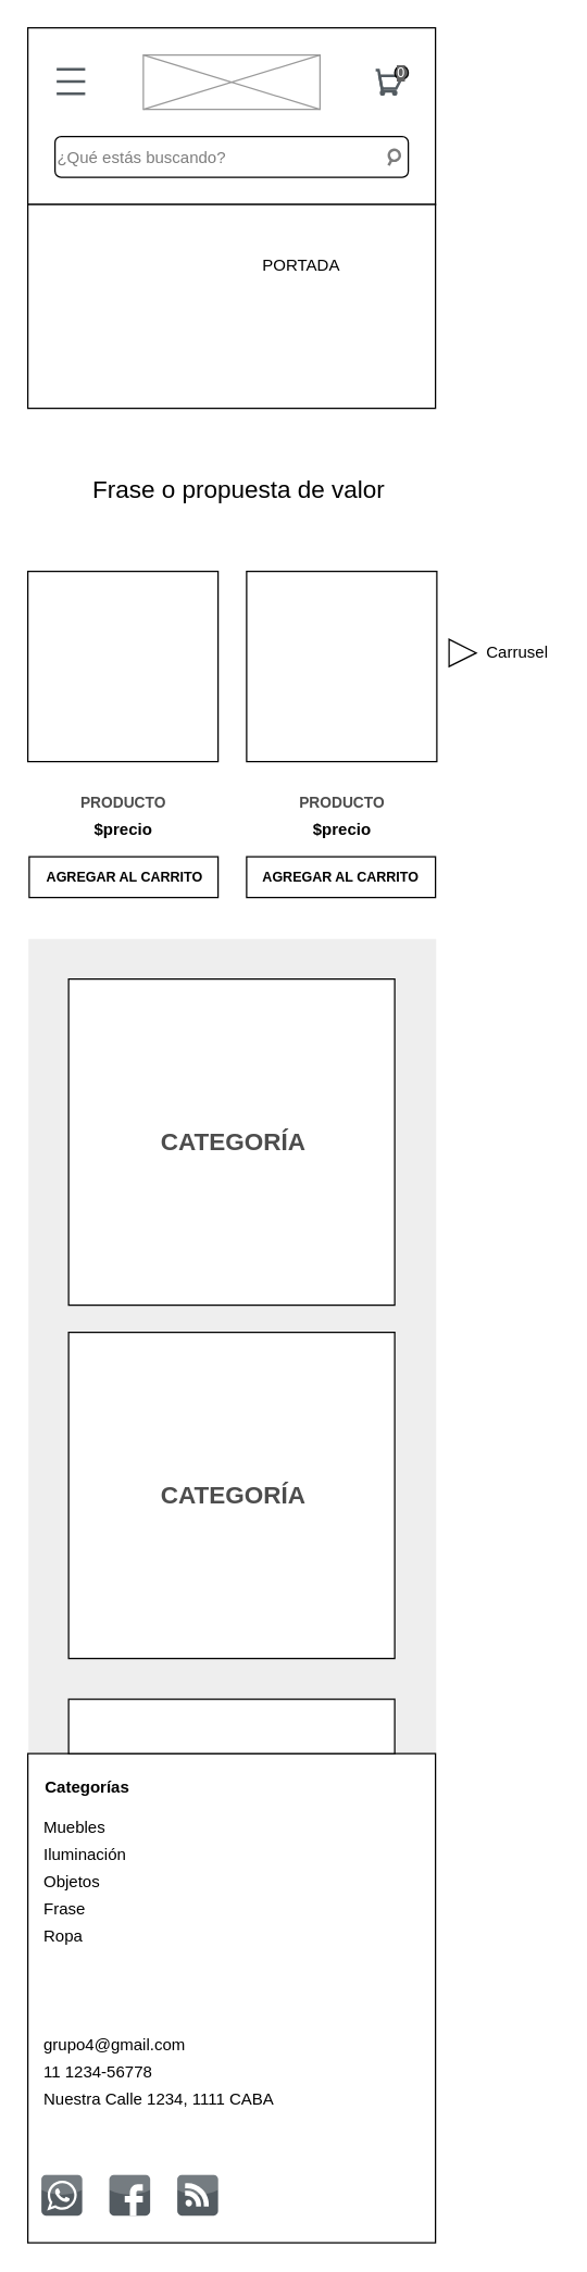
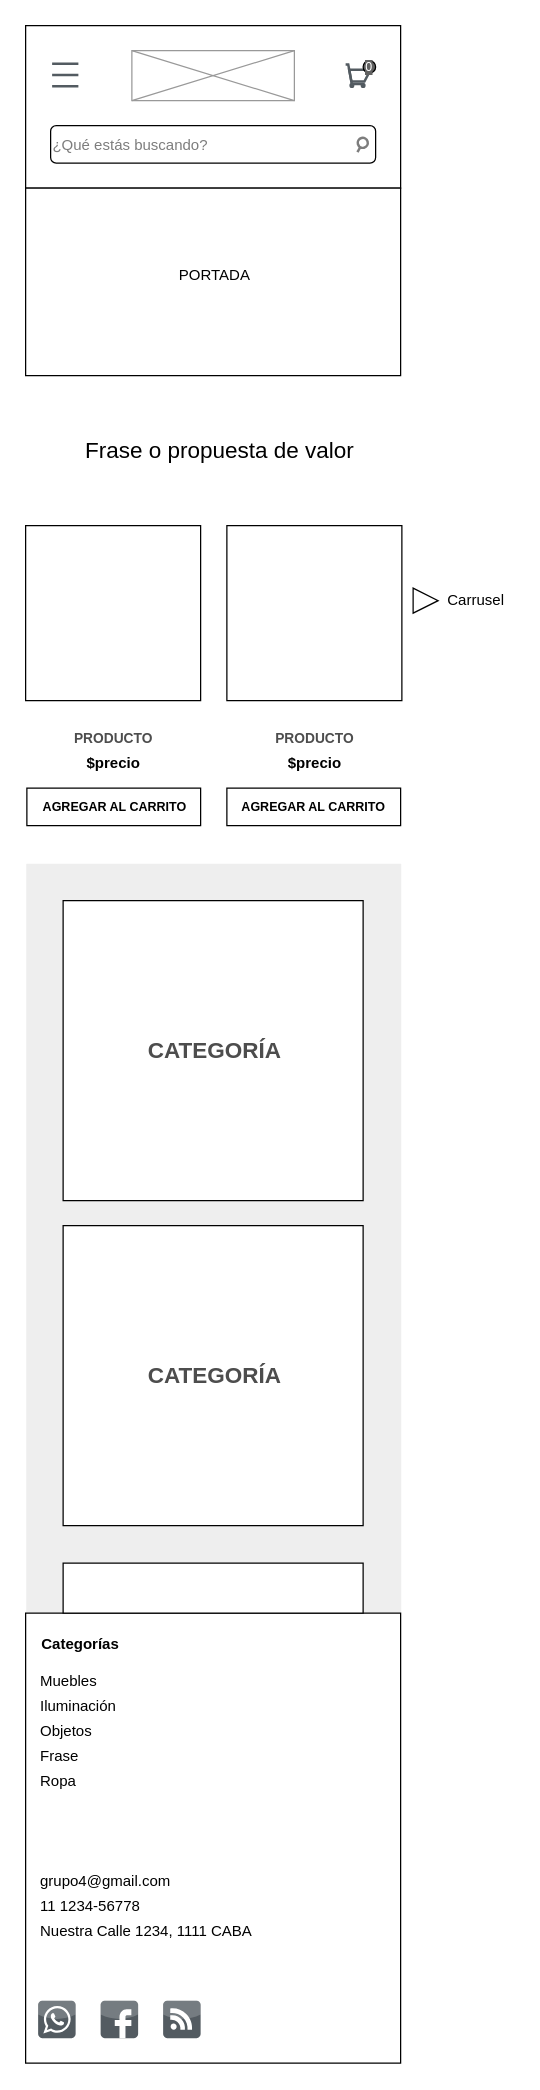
  <mxCell id="0" />
  <mxCell id="1" parent="0" />
  <mxCell id="2" value="" style="rounded=0;whiteSpace=wrap;html=1;fontSize=17;fillColor=#eeeeee;strokeColor=#FFFFFF;" parent="1" vertex="1"><mxGeometry y="690" width="301" height="600" as="geometry" x="20" /></mxCell>
  <mxCell id="3" value="" style="whiteSpace=wrap;html=1;aspect=fixed;fontSize=17;fontColor=#4D4D4D;" parent="1" vertex="1"><mxGeometry x="50" y="980" width="240" height="240" as="geometry" /></mxCell>
  <mxCell id="4" value="" style="rounded=0;whiteSpace=wrap;html=1;" parent="1" vertex="1"><mxGeometry width="300" height="130" as="geometry" x="20" y="20" /></mxCell>
  <mxCell id="5" value="" style="verticalLabelPosition=bottom;shadow=0;dashed=0;align=center;html=1;verticalAlign=top;strokeWidth=1;shape=mxgraph.mockup.graphics.simpleIcon;strokeColor=#999999;" parent="1" vertex="1"><mxGeometry x="105" y="40" width="130" height="40" as="geometry" /></mxCell>
  <mxCell id="6" value="" style="rounded=1;whiteSpace=wrap;html=1;" parent="1" vertex="1"><mxGeometry x="40" y="100" width="260" height="30" as="geometry" /></mxCell>
  <mxCell id="7" value="&lt;font color=&quot;#7d7d7d&quot;&gt;¿Qué estás buscando?&lt;/font&gt;" style="text;html=1;strokeColor=none;fillColor=none;align=center;verticalAlign=left;whiteSpace=wrap;rounded=0;fontFamily=Helvetica;" parent="1" vertex="1"><mxGeometry x="39" y="95" width="130" height="28" as="geometry" /></mxCell>
  <mxCell id="8" value="" style="html=1;verticalLabelPosition=bottom;align=center;labelBackgroundColor=#ffffff;verticalAlign=top;strokeWidth=2;strokeColor=#535b61;shadow=0;dashed=0;shape=mxgraph.ios7.icons.shopping_cart;fontFamily=Helvetica;" parent="1" vertex="1"><mxGeometry x="276" y="51.13" width="20" height="17.75" as="geometry" /></mxCell>
  <mxCell id="9" value="" style="html=1;verticalLabelPosition=bottom;align=center;labelBackgroundColor=#ffffff;verticalAlign=top;strokeWidth=2;strokeColor=#7d7d7d;shadow=0;dashed=0;shape=mxgraph.ios7.icons.looking_glass;rotation=75;" parent="1" vertex="1"><mxGeometry x="284" y="110" width="10" height="10" as="geometry" /></mxCell>
  <mxCell id="10" value="" style="html=1;verticalLabelPosition=bottom;align=center;labelBackgroundColor=#ffffff;verticalAlign=top;strokeWidth=2;strokeColor=#535b61;shadow=0;dashed=0;shape=mxgraph.ios7.icons.most_viewed;pointerEvents=1" parent="1" vertex="1"><mxGeometry x="34" y="48.13" width="28.2" height="22.8" as="geometry" /></mxCell>
  <mxCell id="11" value="" style="group" parent="1" vertex="1" connectable="0"><mxGeometry y="1290" width="300" height="360" as="geometry" x="20" /></mxCell>
  <mxCell id="12" value="" style="rounded=0;whiteSpace=wrap;html=1;container=1;" parent="11" vertex="1"><mxGeometry width="300" height="360" as="geometry" /></mxCell>
  <mxCell id="13" value="" style="rounded=0;whiteSpace=wrap;html=1;fontSize=18;strokeWidth=1;" parent="12" vertex="1"><mxGeometry x="30" y="-40" width="240" height="40" as="geometry" /></mxCell>
  <mxCell id="14" value="" style="dashed=0;outlineConnect=0;html=1;align=center;labelPosition=center;verticalLabelPosition=bottom;verticalAlign=top;shape=mxgraph.webicons.whatsapp;fillColor=#535b61" parent="11" vertex="1"><mxGeometry x="10" y="310" width="30" height="30" as="geometry" /></mxCell>
  <mxCell id="15" value="" style="dashed=0;outlineConnect=0;html=1;align=center;labelPosition=center;verticalLabelPosition=bottom;verticalAlign=top;shape=mxgraph.webicons.feed;fillColor=#535b61" parent="11" vertex="1"><mxGeometry x="110" y="310" width="30" height="30" as="geometry" /></mxCell>
  <mxCell id="16" value="" style="dashed=0;outlineConnect=0;html=1;align=center;labelPosition=center;verticalLabelPosition=bottom;verticalAlign=top;shape=mxgraph.webicons.facebook;fillColor=#535b61" parent="11" vertex="1"><mxGeometry x="60" y="310" width="30" height="30" as="geometry" /></mxCell>
  <mxCell id="17" value="Nuestra Calle 1234, 1111 CABA" style="text;html=1;strokeColor=none;fillColor=none;align=left;verticalAlign=middle;whiteSpace=wrap;rounded=0;" parent="11" vertex="1"><mxGeometry x="10" y="250" width="199" height="10" as="geometry" /></mxCell>
  <mxCell id="18" value="11 1234-56778" style="text;html=1;strokeColor=none;fillColor=none;align=left;verticalAlign=middle;whiteSpace=wrap;rounded=0;" parent="11" vertex="1"><mxGeometry x="10" y="230" width="130" height="10" as="geometry" /></mxCell>
  <mxCell id="19" value="&lt;b&gt;Categorías&lt;/b&gt;" style="text;html=1;strokeColor=none;fillColor=none;align=left;verticalAlign=middle;whiteSpace=wrap;rounded=0;" parent="11" vertex="1"><mxGeometry x="11" y="10" width="120" height="30" as="geometry" /></mxCell>
  <mxCell id="20" value="Muebles" style="text;html=1;strokeColor=none;fillColor=none;align=left;verticalAlign=middle;whiteSpace=wrap;rounded=0;" parent="11" vertex="1"><mxGeometry x="10" y="50" width="130" height="10" as="geometry" /></mxCell>
  <mxCell id="21" value="Iluminación" style="text;html=1;strokeColor=none;fillColor=none;align=left;verticalAlign=middle;whiteSpace=wrap;rounded=0;" parent="11" vertex="1"><mxGeometry x="10" y="70" width="130" height="10" as="geometry" /></mxCell>
  <mxCell id="22" value="Objetos" style="text;html=1;strokeColor=none;fillColor=none;align=left;verticalAlign=middle;whiteSpace=wrap;rounded=0;" parent="11" vertex="1"><mxGeometry x="10" y="90" width="130" height="10" as="geometry" /></mxCell>
  <mxCell id="23" value="Frase" style="text;html=1;strokeColor=none;fillColor=none;align=left;verticalAlign=middle;whiteSpace=wrap;rounded=0;" parent="11" vertex="1"><mxGeometry x="10" y="110" width="130" height="10" as="geometry" /></mxCell>
  <mxCell id="24" value="Ropa" style="text;html=1;strokeColor=none;fillColor=none;align=left;verticalAlign=middle;whiteSpace=wrap;rounded=0;" parent="11" vertex="1"><mxGeometry x="10" y="130" width="130" height="10" as="geometry" /></mxCell>
  <mxCell id="25" value="grupo4@gmail.com" style="text;html=1;strokeColor=none;fillColor=none;align=left;verticalAlign=middle;whiteSpace=wrap;rounded=0;" parent="11" vertex="1"><mxGeometry x="10" y="210" width="130" height="10" as="geometry" /></mxCell>
  <mxCell id="26" value="0" style="ellipse;whiteSpace=wrap;html=1;aspect=fixed;labelBackgroundColor=#616161;fontSize=10;fontColor=#FFFFFF;fillColor=#616161;align=center;" parent="1" vertex="1"><mxGeometry x="290" y="48" width="10" height="10" as="geometry" /></mxCell>
  <mxCell id="27" value="" style="whiteSpace=wrap;html=1;aspect=fixed;" parent="1" vertex="1"><mxGeometry y="420" width="140" height="140" as="geometry" x="20" /></mxCell>
  <mxCell id="28" value="" style="whiteSpace=wrap;html=1;aspect=fixed;fontSize=17;fontColor=#4D4D4D;" parent="1" vertex="1"><mxGeometry x="50" y="720" width="240" height="240" as="geometry" /></mxCell>
  <mxCell id="29" value="&lt;b style=&quot;&quot;&gt;&lt;font style=&quot;font-size: 18px;&quot;&gt;CATEGORÍA&lt;/font&gt;&lt;/b&gt;" style="text;html=1;resizable=0;autosize=1;align=center;verticalAlign=middle;points=[];fillColor=none;strokeColor=none;rounded=0;fontSize=17;fontColor=#4D4D4D;" parent="1" vertex="1"><mxGeometry x="111" y="825" width="120" height="30" as="geometry" /></mxCell>
  <mxCell id="30" value="" style="whiteSpace=wrap;html=1;aspect=fixed;" parent="1" vertex="1"><mxGeometry x="181" y="420" width="140" height="140" as="geometry" /></mxCell>
  <mxCell id="31" value="&lt;blockquote style=&quot;margin: 0 0 0 40px; border: none; padding: 0px;&quot;&gt;&lt;/blockquote&gt;&lt;font color=&quot;#4d4d4d&quot;&gt;&lt;span style=&quot;font-size: 11px;&quot;&gt;&lt;b&gt;PRODUCTO&lt;/b&gt;&lt;/span&gt;&lt;/font&gt;" style="text;html=1;resizable=0;autosize=1;align=center;verticalAlign=middle;points=[];fillColor=none;strokeColor=none;rounded=0;" parent="1" vertex="1"><mxGeometry x="211" y="580" width="80" height="20" as="geometry" /></mxCell>
  <mxCell id="32" value="&lt;blockquote style=&quot;margin: 0 0 0 40px; border: none; padding: 0px;&quot;&gt;&lt;/blockquote&gt;&lt;font color=&quot;#4d4d4d&quot;&gt;&lt;span style=&quot;font-size: 11px;&quot;&gt;&lt;b&gt;PRODUCTO&lt;/b&gt;&lt;/span&gt;&lt;/font&gt;" style="text;html=1;resizable=0;autosize=1;align=center;verticalAlign=middle;points=[];fillColor=none;strokeColor=none;rounded=0;strokeWidth=3;" parent="1" vertex="1"><mxGeometry x="50" y="580" width="80" height="20" as="geometry" /></mxCell>
  <mxCell id="33" value="&lt;b style=&quot;&quot;&gt;&lt;font style=&quot;font-size: 18px;&quot;&gt;CATEGORÍA&lt;/font&gt;&lt;/b&gt;" style="text;html=1;resizable=0;autosize=1;align=center;verticalAlign=middle;points=[];fillColor=none;strokeColor=none;rounded=0;fontSize=17;fontColor=#4D4D4D;" parent="1" vertex="1"><mxGeometry x="110.5" y="1085" width="120" height="30" as="geometry" /></mxCell>
  <mxCell id="34" value="" style="rounded=0;whiteSpace=wrap;html=1;" vertex="1" parent="1"><mxGeometry y="150" width="300" height="150" as="geometry" x="20" /></mxCell>
- <mxCell id="35" value="PORTADA" style="text;html=1;resizable=0;autosize=1;align=center;verticalAlign=middle;points=[];fillColor=none;strokeColor=none;rounded=0;" vertex="1" parent="1"><mxGeometry x="185.5" y="185" width="70" height="20" as="geometry" /></mxCell>
+ <mxCell id="35" value="PORTADA" style="text;html=1;resizable=0;autosize=1;align=center;verticalAlign=middle;points=[];fillColor=none;strokeColor=none;rounded=0;" vertex="1" parent="1"><mxGeometry x="135.5" y="210" width="70" height="20" as="geometry" /></mxCell>
  <mxCell id="36" value="&lt;b&gt;$precio&lt;/b&gt;" style="text;html=1;resizable=0;autosize=1;align=center;verticalAlign=middle;points=[];fillColor=none;strokeColor=none;rounded=0;" vertex="1" parent="1"><mxGeometry x="60" y="600" width="60" height="20" as="geometry" /></mxCell>
  <mxCell id="37" value="&lt;b&gt;$precio&lt;/b&gt;" style="text;html=1;resizable=0;autosize=1;align=center;verticalAlign=middle;points=[];fillColor=none;strokeColor=none;rounded=0;" vertex="1" parent="1"><mxGeometry x="221" y="600" width="60" height="20" as="geometry" /></mxCell>
  <mxCell id="38" value="Carrusel" style="text;html=1;resizable=0;autosize=1;align=center;verticalAlign=middle;points=[];fillColor=none;strokeColor=none;rounded=0;" vertex="1" parent="1"><mxGeometry x="350" y="470" width="60" height="20" as="geometry" /></mxCell>
  <mxCell id="39" value="" style="triangle;whiteSpace=wrap;html=1;" vertex="1" parent="1"><mxGeometry x="330" y="470" width="20" height="20" as="geometry" /></mxCell>
  <mxCell id="40" value="" style="rounded=0;whiteSpace=wrap;html=1;" vertex="1" parent="1"><mxGeometry x="181" y="630" width="139" height="30" as="geometry" /></mxCell>
  <mxCell id="41" value="" style="rounded=0;whiteSpace=wrap;html=1;" vertex="1" parent="1"><mxGeometry x="21" y="630" width="139" height="30" as="geometry" /></mxCell>
  <mxCell id="42" value="&lt;b&gt;&lt;font style=&quot;font-size: 10px;&quot;&gt;AGREGAR AL CARRITO&lt;/font&gt;&lt;/b&gt;" style="text;html=1;resizable=0;autosize=1;align=center;verticalAlign=middle;points=[];fillColor=none;strokeColor=none;rounded=0;" vertex="1" parent="1"><mxGeometry x="185" y="635" width="130" height="20" as="geometry" /></mxCell>
  <mxCell id="43" value="&lt;b&gt;&lt;font style=&quot;font-size: 10px;&quot;&gt;AGREGAR AL CARRITO&lt;/font&gt;&lt;/b&gt;" style="text;html=1;resizable=0;autosize=1;align=center;verticalAlign=middle;points=[];fillColor=none;strokeColor=none;rounded=0;" vertex="1" parent="1"><mxGeometry x="25.5" y="635" width="130" height="20" as="geometry" /></mxCell>
  <mxCell id="44" value="&lt;font style=&quot;font-size: 18px;&quot;&gt;Frase o propuesta de valor&lt;/font&gt;" style="text;html=1;resizable=0;autosize=1;align=center;verticalAlign=middle;points=[];fillColor=none;strokeColor=none;rounded=0;fontSize=10;" vertex="1" parent="1"><mxGeometry x="60" y="350" width="230" height="20" as="geometry" /></mxCell>
